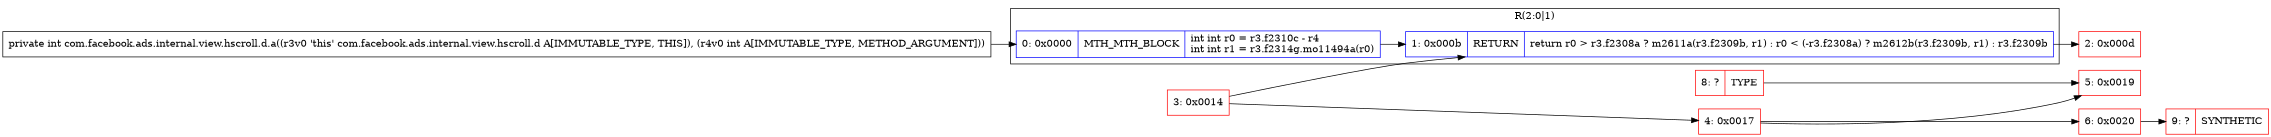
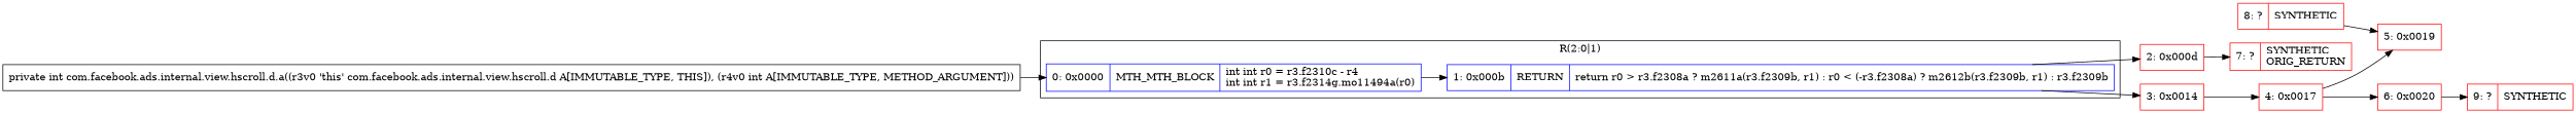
  digraph {
    rankdir=LR
    node [color=red shape=record]
    n1 [color=blue label="{0\:\ 0x0000|MTH_MTH_BLOCK\l|int int r0 = r3.f2310c \- r4\lint int r1 = r3.f2314g.mo11494a(r0)\l}"]
    n2 [color=blue label="{1\:\ 0x000b|RETURN\l|return r0 \> r3.f2308a ? m2611a(r3.f2309b, r1) : r0 \< (\-r3.f2308a) ? m2612b(r3.f2309b, r1) : r3.f2309b\l}"]
    n3 [label="{2\:\ 0x000d}"]
    n4 [label="{3\:\ 0x0014}"]
+   n5 [label="{7\:\ ?|SYNTHETIC\lORIG_RETURN\l}"]
    n6 [label="{4\:\ 0x0017}"]
    n7 [label="{5\:\ 0x0019}"]
    n8 [label="{6\:\ 0x0020}"]
    n9 [label="{9\:\ ?|SYNTHETIC\l}"]
-   n10 [label="{8\:\ ?|TYPE\l}"]
+   n10 [label="{8\:\ ?|SYNTHETIC\l}"]
    n11 [label="{private int com.facebook.ads.internal.view.hscroll.d.a((r3v0 'this' com.facebook.ads.internal.view.hscroll.d A[IMMUTABLE_TYPE, THIS]), (r4v0 int A[IMMUTABLE_TYPE, METHOD_ARGUMENT])) }" color=""]
    subgraph cluster_1 {
      label="R(2:0|1)"
      n1
      n2
    }
    n1 -> n2
    n2 -> n3
-   n4 -> n2
+   n2 -> n4
+   n3 -> n5
    n4 -> n6
    n6 -> n7
    n6 -> n8
    n8 -> n9
    n10 -> n7
    n11 -> n1
  }
